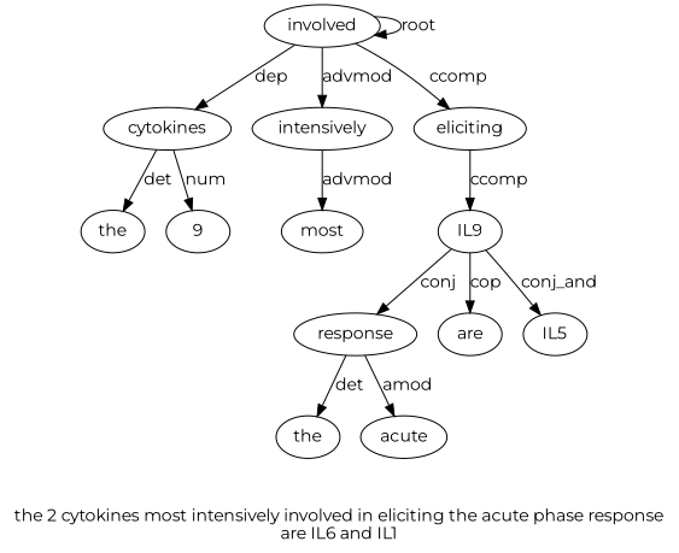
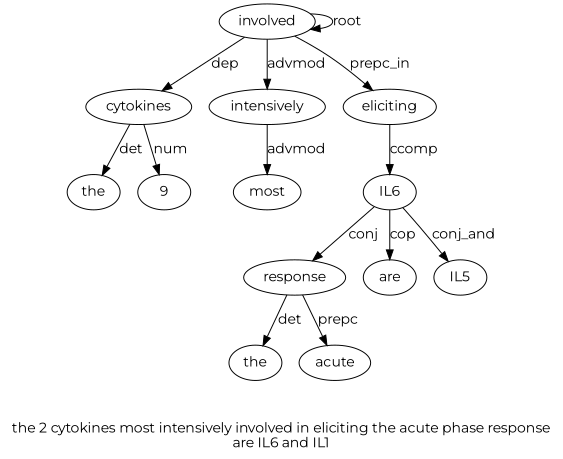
  digraph {
    fontname=Montserrat
    label="the 2 cytokines most intensively involved in eliciting the acute phase response\nare IL6 and IL1"
    node [fillcolor=white fontname=Montserrat style=filled]
    edge [fontname=Montserrat]
    n1 [label=cytokines]
    n2 [label=the]
    n3 [label=9]
    n4 [label=involved]
    n5 [label=intensively]
    n6 [label=eliciting]
    n7 [label=most]
-   n8 [label=IL9]
+   n8 [label=IL6]
    n9 [label=response]
    n10 [label=are]
    n11 [label=IL5]
    n12 [label=the]
    n13 [label=acute]
    n1 -> n2 [label=det]
    n1 -> n3 [label=num]
    n4 -> n1 [label=dep]
    n4 -> n4 [label=root]
    n4 -> n5 [label=advmod]
-   n4 -> n6 [label=ccomp]
+   n4 -> n6 [label=prepc_in]
    n5 -> n7 [label=advmod]
    n6 -> n8 [label=ccomp]
    n8 -> n9 [label=conj]
    n8 -> n10 [label=cop]
    n8 -> n11 [label=conj_and]
    n9 -> n12 [label=det]
-   n9 -> n13 [label=amod]
+   n9 -> n13 [label=prepc]
  }
